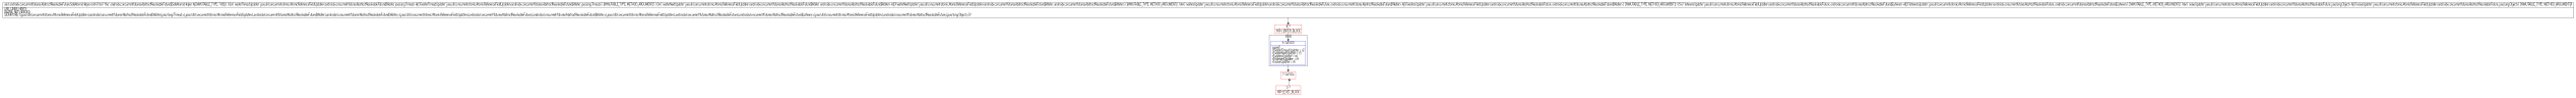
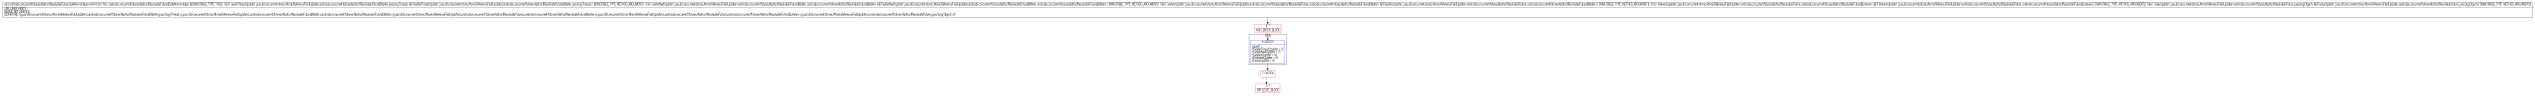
  digraph {
    fontname="Comic Neue"
    node [color=red fontname="Comic Neue" shape=record]
    edge [fontname="Comic Neue"]
    n1 [color=blue label="{6\:\ 0x0000|super()\lr1.waiterThreadUpdater = r2\lr1.waiterNextUpdater = r3\lr1.waitersUpdater = r4\lr1.listenersUpdater = r5\lr1.valueUpdater = r6\l}"]
    n2 [label="{7\:\ 0x000e}"]
    n3 [label="{5\:\ ?|MTH_EXIT_BLOCK\l}"]
    n4 [label="{4\:\ ?|MTH_ENTER_BLOCK\l}"]
    n5 [label="{void androidx.concurrent.futures.AbstractResolvableFuture.SafeAtomicHelper.\<init\>((r1v0 'this' androidx.concurrent.futures.AbstractResolvableFuture$SafeAtomicHelper A[IMMUTABLE_TYPE, THIS]), (r2v0 'waiterThreadUpdater' java.util.concurrent.atomic.AtomicReferenceFieldUpdater\<androidx.concurrent.futures.AbstractResolvableFuture$Waiter, java.lang.Thread\> A[D('waiterThreadUpdater' java.util.concurrent.atomic.AtomicReferenceFieldUpdater\<androidx.concurrent.futures.AbstractResolvableFuture$Waiter, java.lang.Thread\>), IMMUTABLE_TYPE, METHOD_ARGUMENT]), (r3v0 'waiterNextUpdater' java.util.concurrent.atomic.AtomicReferenceFieldUpdater\<androidx.concurrent.futures.AbstractResolvableFuture$Waiter, androidx.concurrent.futures.AbstractResolvableFuture$Waiter\> A[D('waiterNextUpdater' java.util.concurrent.atomic.AtomicReferenceFieldUpdater\<androidx.concurrent.futures.AbstractResolvableFuture$Waiter, androidx.concurrent.futures.AbstractResolvableFuture$Waiter\>), IMMUTABLE_TYPE, METHOD_ARGUMENT]), (r4v0 'waitersUpdater' java.util.concurrent.atomic.AtomicReferenceFieldUpdater\<androidx.concurrent.futures.AbstractResolvableFuture, androidx.concurrent.futures.AbstractResolvableFuture$Waiter\> A[D('waitersUpdater' java.util.concurrent.atomic.AtomicReferenceFieldUpdater\<androidx.concurrent.futures.AbstractResolvableFuture, androidx.concurrent.futures.AbstractResolvableFuture$Waiter\>), IMMUTABLE_TYPE, METHOD_ARGUMENT]), (r5v0 'listenersUpdater' java.util.concurrent.atomic.AtomicReferenceFieldUpdater\<androidx.concurrent.futures.AbstractResolvableFuture, androidx.concurrent.futures.AbstractResolvableFuture$Listener\> A[D('listenersUpdater' java.util.concurrent.atomic.AtomicReferenceFieldUpdater\<androidx.concurrent.futures.AbstractResolvableFuture, androidx.concurrent.futures.AbstractResolvableFuture$Listener\>), IMMUTABLE_TYPE, METHOD_ARGUMENT]), (r6v0 'valueUpdater' java.util.concurrent.atomic.AtomicReferenceFieldUpdater\<androidx.concurrent.futures.AbstractResolvableFuture, java.lang.Object\> A[D('valueUpdater' java.util.concurrent.atomic.AtomicReferenceFieldUpdater\<androidx.concurrent.futures.AbstractResolvableFuture, java.lang.Object\>), IMMUTABLE_TYPE, METHOD_ARGUMENT]))  | USE_LINES_HINTS\lINLINE_NOT_NEEDED\lSIGNATURE: (Ljava\/util\/concurrent\/atomic\/AtomicReferenceFieldUpdater\<Landroidx\/concurrent\/futures\/AbstractResolvableFuture$Waiter;Ljava\/lang\/Thread;\>;Ljava\/util\/concurrent\/atomic\/AtomicReferenceFieldUpdater\<Landroidx\/concurrent\/futures\/AbstractResolvableFuture$Waiter;Landroidx\/concurrent\/futures\/AbstractResolvableFuture$Waiter;\>;Ljava\/util\/concurrent\/atomic\/AtomicReferenceFieldUpdater\<Landroidx\/concurrent\/futures\/AbstractResolvableFuture;Landroidx\/concurrent\/futures\/AbstractResolvableFuture$Waiter;\>;Ljava\/util\/concurrent\/atomic\/AtomicReferenceFieldUpdater\<Landroidx\/concurrent\/futures\/AbstractResolvableFuture;Landroidx\/concurrent\/futures\/AbstractResolvableFuture$Listener;\>;Ljava\/util\/concurrent\/atomic\/AtomicReferenceFieldUpdater\<Landroidx\/concurrent\/futures\/AbstractResolvableFuture;Ljava\/lang\/Object;\>;)V\l}" color=""]
    subgraph cluster_1 {
      label="R(1:8)"
      n1
    }
    n1 -> n2
-   n3 -> n2
+   n2 -> n3
    n4 -> n1
    n5 -> n4
  }
